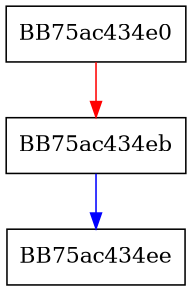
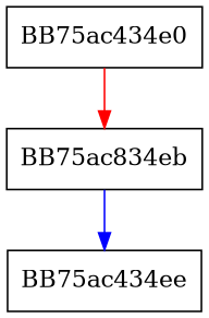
  digraph {
    splines=ortho
    node [shape=box]
    BB75ac434e0
-   BB75ac434eb
+   BB75ac434eb [label=BB75ac834eb]
    BB75ac434ee
    BB75ac434e0 -> BB75ac434eb [color=red]
    BB75ac434eb -> BB75ac434ee [color=blue]
  }
